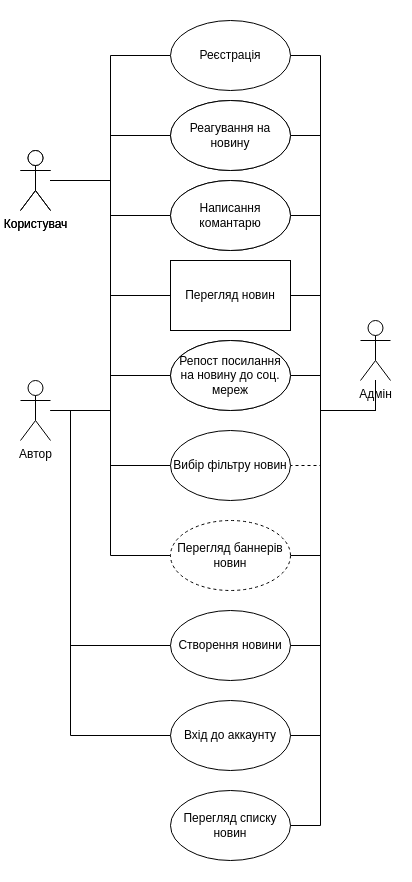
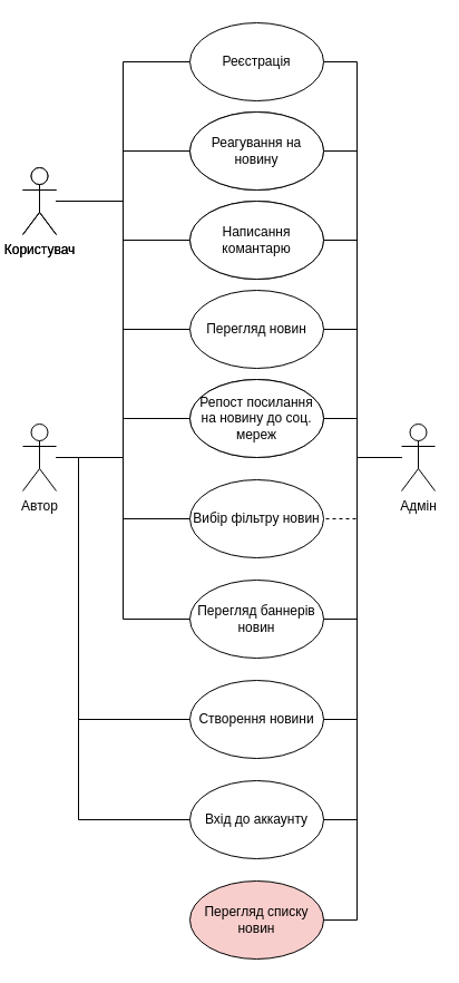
  <mxCell id="0" />
  <mxCell id="1" parent="0" />
  <mxCell id="2" style="edgeStyle=orthogonalEdgeStyle;rounded=0;orthogonalLoop=1;jettySize=auto;html=1;entryX=0;entryY=0.5;entryDx=0;entryDy=0;endArrow=none;endFill=0;" parent="1" source="9" target="10" edge="1"><mxGeometry relative="1" as="geometry" /></mxCell>
  <mxCell id="3" style="edgeStyle=orthogonalEdgeStyle;rounded=0;orthogonalLoop=1;jettySize=auto;html=1;entryX=0;entryY=0.5;entryDx=0;entryDy=0;endArrow=none;endFill=0;" parent="1" source="9" target="13" edge="1"><mxGeometry relative="1" as="geometry" /></mxCell>
  <mxCell id="4" style="edgeStyle=orthogonalEdgeStyle;rounded=0;orthogonalLoop=1;jettySize=auto;html=1;entryX=0;entryY=0.5;entryDx=0;entryDy=0;endArrow=none;endFill=0;" parent="1" source="9" target="14" edge="1"><mxGeometry relative="1" as="geometry" /></mxCell>
  <mxCell id="5" style="edgeStyle=orthogonalEdgeStyle;rounded=0;orthogonalLoop=1;jettySize=auto;html=1;entryX=0;entryY=0.5;entryDx=0;entryDy=0;endArrow=none;endFill=0;" parent="1" source="9" target="15" edge="1"><mxGeometry relative="1" as="geometry" /></mxCell>
  <mxCell id="6" style="edgeStyle=orthogonalEdgeStyle;rounded=0;orthogonalLoop=1;jettySize=auto;html=1;entryX=0;entryY=0.5;entryDx=0;entryDy=0;endArrow=none;endFill=0;" parent="1" source="9" target="31" edge="1"><mxGeometry relative="1" as="geometry" /></mxCell>
  <mxCell id="7" style="edgeStyle=orthogonalEdgeStyle;rounded=0;orthogonalLoop=1;jettySize=auto;html=1;entryX=0;entryY=0.5;entryDx=0;entryDy=0;endArrow=none;endFill=0;" parent="1" source="9" target="32" edge="1"><mxGeometry relative="1" as="geometry" /></mxCell>
  <mxCell id="8" style="edgeStyle=orthogonalEdgeStyle;rounded=0;orthogonalLoop=1;jettySize=auto;html=1;entryX=0;entryY=0.5;entryDx=0;entryDy=0;endArrow=none;endFill=0;" parent="1" source="9" target="34" edge="1"><mxGeometry relative="1" as="geometry" /></mxCell>
  <mxCell id="9" value="Користувач" style="shape=umlActor;verticalLabelPosition=bottom;verticalAlign=top;html=1;outlineConnect=0;" parent="1" vertex="1"><mxGeometry x="20" y="150" width="30" height="60" as="geometry" /></mxCell>
  <mxCell id="10" value="Реєстрація" style="ellipse;whiteSpace=wrap;html=1;" parent="1" vertex="1"><mxGeometry x="170" y="20" width="120" height="70" as="geometry" /></mxCell>
  <mxCell id="11" value="Вхід до аккаунту" style="ellipse;whiteSpace=wrap;html=1;" parent="1" vertex="1"><mxGeometry x="170" y="700" width="120" height="70" as="geometry" /></mxCell>
  <mxCell id="12" value="Створення новини" style="ellipse;whiteSpace=wrap;html=1;" parent="1" vertex="1"><mxGeometry x="170" y="610" width="120" height="70" as="geometry" /></mxCell>
  <mxCell id="13" value="Реагування на новину" style="ellipse;whiteSpace=wrap;html=1;" parent="1" vertex="1"><mxGeometry x="170" y="100" width="120" height="70" as="geometry" /></mxCell>
  <mxCell id="14" value="Написання комантарю" style="ellipse;whiteSpace=wrap;html=1;" parent="1" vertex="1"><mxGeometry x="170" y="180" width="120" height="70" as="geometry" /></mxCell>
  <mxCell id="15" value="Репост посилання на новину до соц. мереж" style="ellipse;whiteSpace=wrap;html=1;" parent="1" vertex="1"><mxGeometry x="170" y="340" width="120" height="70" as="geometry" /></mxCell>
  <mxCell id="16" style="edgeStyle=orthogonalEdgeStyle;rounded=0;orthogonalLoop=1;jettySize=auto;html=1;entryX=0;entryY=0.5;entryDx=0;entryDy=0;endArrow=none;endFill=0;" parent="1" source="19" target="11" edge="1"><mxGeometry relative="1" as="geometry"><Array as="points"><mxPoint x="70" y="410" /><mxPoint x="70" y="735" /></Array></mxGeometry></mxCell>
  <mxCell id="17" style="edgeStyle=orthogonalEdgeStyle;rounded=0;orthogonalLoop=1;jettySize=auto;html=1;entryX=0;entryY=0.5;entryDx=0;entryDy=0;endArrow=none;endFill=0;" parent="1" source="19" target="12" edge="1"><mxGeometry relative="1" as="geometry"><Array as="points"><mxPoint x="70" y="410" /><mxPoint x="70" y="645" /></Array></mxGeometry></mxCell>
  <mxCell id="18" style="edgeStyle=orthogonalEdgeStyle;rounded=0;orthogonalLoop=1;jettySize=auto;html=1;entryX=0;entryY=0.5;entryDx=0;entryDy=0;endArrow=none;endFill=0;" parent="1" source="19" target="34" edge="1"><mxGeometry relative="1" as="geometry" /></mxCell>
  <mxCell id="19" value="Автор" style="shape=umlActor;verticalLabelPosition=bottom;verticalAlign=top;html=1;outlineConnect=0;" parent="1" vertex="1"><mxGeometry x="20" y="380" width="30" height="60" as="geometry" /></mxCell>
  <mxCell id="20" style="edgeStyle=orthogonalEdgeStyle;rounded=0;orthogonalLoop=1;jettySize=auto;html=1;entryX=0;entryY=0.5;entryDx=0;entryDy=0;endArrow=none;endFill=0;" parent="1" source="30" target="33" edge="1"><mxGeometry relative="1" as="geometry"><Array as="points"><mxPoint x="320" y="410" /><mxPoint x="320" y="825" /></Array></mxGeometry></mxCell>
  <mxCell id="21" style="edgeStyle=orthogonalEdgeStyle;rounded=0;orthogonalLoop=1;jettySize=auto;html=1;entryX=1;entryY=0.5;entryDx=0;entryDy=0;endArrow=none;endFill=0;" parent="1" source="30" target="11" edge="1"><mxGeometry relative="1" as="geometry"><Array as="points"><mxPoint x="320" y="410" /><mxPoint x="320" y="735" /></Array></mxGeometry></mxCell>
  <mxCell id="22" style="edgeStyle=orthogonalEdgeStyle;rounded=0;orthogonalLoop=1;jettySize=auto;html=1;entryX=1;entryY=0.5;entryDx=0;entryDy=0;endArrow=none;endFill=0;" parent="1" source="30" target="12" edge="1"><mxGeometry relative="1" as="geometry"><Array as="points"><mxPoint x="320" y="410" /><mxPoint x="320" y="645" /></Array></mxGeometry></mxCell>
  <mxCell id="23" style="edgeStyle=orthogonalEdgeStyle;rounded=0;orthogonalLoop=1;jettySize=auto;html=1;entryX=1;entryY=0.5;entryDx=0;entryDy=0;endArrow=none;endFill=0;dashed=1;" parent="1" source="30" target="34" edge="1"><mxGeometry relative="1" as="geometry"><Array as="points"><mxPoint x="320" y="410" /><mxPoint x="320" y="465" /></Array></mxGeometry></mxCell>
  <mxCell id="24" style="edgeStyle=orthogonalEdgeStyle;rounded=0;orthogonalLoop=1;jettySize=auto;html=1;entryX=1;entryY=0.5;entryDx=0;entryDy=0;endArrow=none;endFill=0;" parent="1" source="30" target="31" edge="1"><mxGeometry relative="1" as="geometry"><Array as="points"><mxPoint x="320" y="410" /><mxPoint x="320" y="555" /></Array></mxGeometry></mxCell>
  <mxCell id="25" style="edgeStyle=orthogonalEdgeStyle;rounded=0;orthogonalLoop=1;jettySize=auto;html=1;entryX=1;entryY=0.5;entryDx=0;entryDy=0;endArrow=none;endFill=0;" parent="1" source="30" target="40" edge="1"><mxGeometry relative="1" as="geometry"><Array as="points"><mxPoint x="320" y="410" /><mxPoint x="320" y="375" /></Array></mxGeometry></mxCell>
  <mxCell id="26" style="edgeStyle=orthogonalEdgeStyle;rounded=0;orthogonalLoop=1;jettySize=auto;html=1;entryX=1;entryY=0.5;entryDx=0;entryDy=0;endArrow=none;endFill=0;" parent="1" source="30" target="32" edge="1"><mxGeometry relative="1" as="geometry"><Array as="points"><mxPoint x="320" y="410" /><mxPoint x="320" y="295" /></Array></mxGeometry></mxCell>
  <mxCell id="27" style="edgeStyle=orthogonalEdgeStyle;rounded=0;orthogonalLoop=1;jettySize=auto;html=1;entryX=1;entryY=0.5;entryDx=0;entryDy=0;endArrow=none;endFill=0;" parent="1" source="30" target="39" edge="1"><mxGeometry relative="1" as="geometry"><Array as="points"><mxPoint x="320" y="410" /><mxPoint x="320" y="215" /></Array></mxGeometry></mxCell>
  <mxCell id="28" style="edgeStyle=orthogonalEdgeStyle;rounded=0;orthogonalLoop=1;jettySize=auto;html=1;entryX=1;entryY=0.5;entryDx=0;entryDy=0;endArrow=none;endFill=0;" parent="1" source="30" target="36" edge="1"><mxGeometry relative="1" as="geometry"><Array as="points"><mxPoint x="320" y="410" /><mxPoint x="320" y="135" /></Array></mxGeometry></mxCell>
  <mxCell id="29" style="edgeStyle=orthogonalEdgeStyle;rounded=0;orthogonalLoop=1;jettySize=auto;html=1;entryX=1;entryY=0.5;entryDx=0;entryDy=0;endArrow=none;endFill=0;" parent="1" source="30" target="10" edge="1"><mxGeometry relative="1" as="geometry"><Array as="points"><mxPoint x="320" y="410" /><mxPoint x="320" y="55" /></Array></mxGeometry></mxCell>
- <mxCell id="30" value="Адмін" style="shape=umlActor;verticalLabelPosition=bottom;verticalAlign=top;html=1;outlineConnect=0;" parent="1" vertex="1"><mxGeometry x="360" y="320" width="30" height="60" as="geometry" /></mxCell>
- <mxCell id="31" value="Перегляд баннерів новин" style="ellipse;whiteSpace=wrap;html=1;dashed=1;" parent="1" vertex="1"><mxGeometry x="170" y="520" width="120" height="70" as="geometry" /></mxCell>
- <mxCell id="32" value="Перегляд новин" style="whiteSpace=wrap;html=1;rounded=0;" parent="1" vertex="1"><mxGeometry x="170" y="260" width="120" height="70" as="geometry" /></mxCell>
- <mxCell id="33" value="Перегляд списку новин" style="ellipse;whiteSpace=wrap;html=1;" parent="1" vertex="1"><mxGeometry x="170" y="790" width="120" height="70" as="geometry" /></mxCell>
+ <mxCell id="30" value="Адмін" style="shape=umlActor;verticalLabelPosition=bottom;verticalAlign=top;html=1;outlineConnect=0;" parent="1" vertex="1"><mxGeometry x="360" y="380" width="30" height="60" as="geometry" /></mxCell>
+ <mxCell id="31" value="Перегляд баннерів новин" style="ellipse;whiteSpace=wrap;html=1;" parent="1" vertex="1"><mxGeometry x="170" y="520" width="120" height="70" as="geometry" /></mxCell>
+ <mxCell id="32" value="Перегляд новин" style="ellipse;whiteSpace=wrap;html=1;" parent="1" vertex="1"><mxGeometry x="170" y="260" width="120" height="70" as="geometry" /></mxCell>
+ <mxCell id="33" value="Перегляд списку новин" style="ellipse;whiteSpace=wrap;html=1;fillColor=#f8cecc;" parent="1" vertex="1"><mxGeometry x="170" y="790" width="120" height="70" as="geometry" /></mxCell>
  <mxCell id="34" value="Вибір фільтру новин" style="ellipse;whiteSpace=wrap;html=1;" parent="1" vertex="1"><mxGeometry x="170" y="430" width="120" height="70" as="geometry" /></mxCell>
  <mxCell id="35" value="Користувач" style="shape=umlActor;verticalLabelPosition=bottom;verticalAlign=top;html=1;outlineConnect=0;" parent="1" vertex="1"><mxGeometry x="20" y="150" width="30" height="60" as="geometry" /></mxCell>
  <mxCell id="36" value="Реагування на новину" style="ellipse;whiteSpace=wrap;html=1;" parent="1" vertex="1"><mxGeometry x="170" y="100" width="120" height="70" as="geometry" /></mxCell>
  <mxCell id="37" style="edgeStyle=orthogonalEdgeStyle;rounded=0;orthogonalLoop=1;jettySize=auto;html=1;entryX=0;entryY=0.5;entryDx=0;entryDy=0;endArrow=none;endFill=0;" parent="1" source="35" target="36" edge="1"><mxGeometry relative="1" as="geometry" /></mxCell>
  <mxCell id="38" style="edgeStyle=orthogonalEdgeStyle;rounded=0;orthogonalLoop=1;jettySize=auto;html=1;entryX=0;entryY=0.5;entryDx=0;entryDy=0;endArrow=none;endFill=0;" parent="1" source="35" target="39" edge="1"><mxGeometry relative="1" as="geometry" /></mxCell>
  <mxCell id="39" value="Написання комантарю" style="ellipse;whiteSpace=wrap;html=1;" parent="1" vertex="1"><mxGeometry x="170" y="180" width="120" height="70" as="geometry" /></mxCell>
  <mxCell id="40" value="Репост посилання на новину до соц. мереж" style="ellipse;whiteSpace=wrap;html=1;" parent="1" vertex="1"><mxGeometry x="170" y="340" width="120" height="70" as="geometry" /></mxCell>
  <mxCell id="41" style="edgeStyle=orthogonalEdgeStyle;rounded=0;orthogonalLoop=1;jettySize=auto;html=1;entryX=0;entryY=0.5;entryDx=0;entryDy=0;endArrow=none;endFill=0;" parent="1" source="35" target="40" edge="1"><mxGeometry relative="1" as="geometry" /></mxCell>
